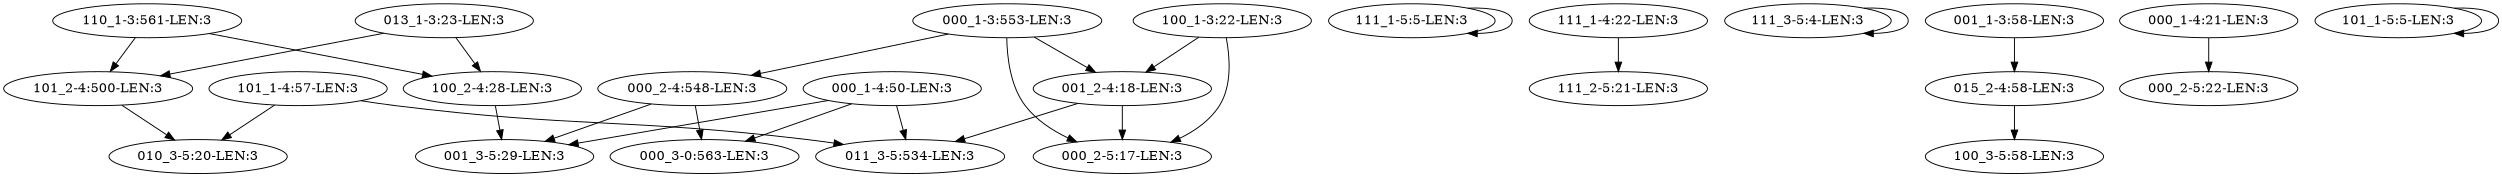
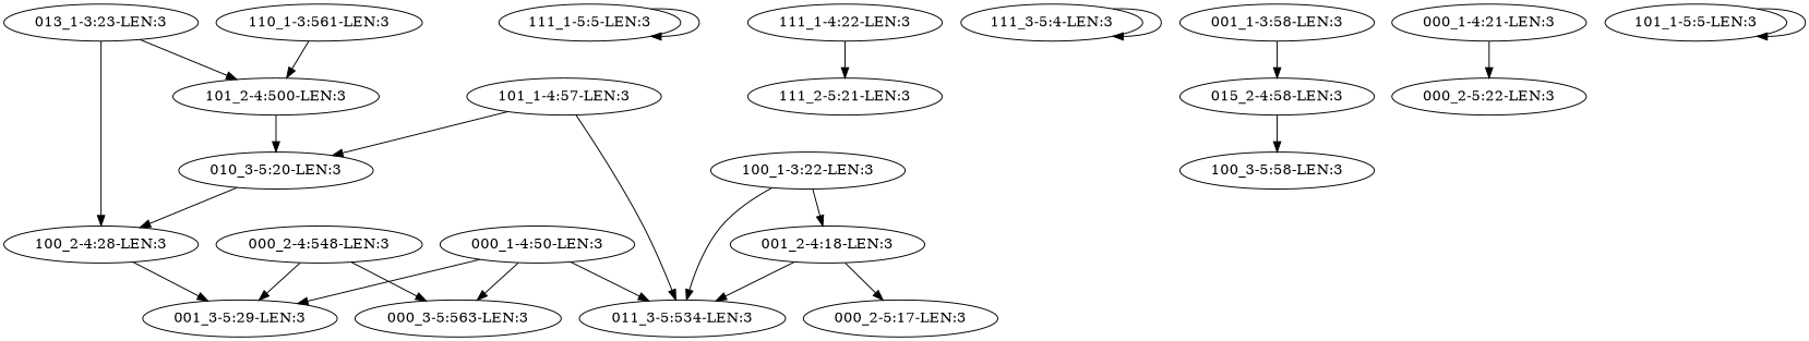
  digraph {
    "000_2-4:548-LEN:3"
-   "000_3-5:563-LEN:3" [label="000_3-0:563-LEN:3"]
+   "000_3-5:563-LEN:3"
    "001_3-5:29-LEN:3"
    "111_1-5:5-LEN:3"
    n5 [label="110_1-3:561-LEN:3"]
    "100_2-4:28-LEN:3"
    "101_2-4:500-LEN:3"
    "010_3-5:20-LEN:3"
-   "000_1-3:553-LEN:3"
    "001_2-4:18-LEN:3"
    "000_2-5:17-LEN:3"
    "011_3-5:534-LEN:3"
    "101_1-4:57-LEN:3"
    "000_1-4:50-LEN:3"
    "111_1-4:22-LEN:3"
    "111_2-5:21-LEN:3"
    "111_3-5:4-LEN:3"
    n18 [label="015_2-4:58-LEN:3"]
    "001_1-3:58-LEN:3"
    "100_3-5:58-LEN:3"
    "000_1-4:21-LEN:3"
    "000_2-5:22-LEN:3"
    "101_1-5:5-LEN:3"
    "100_1-3:22-LEN:3"
    n25 [label="013_1-3:23-LEN:3"]
    "000_2-4:548-LEN:3" -> "000_3-5:563-LEN:3"
    "000_2-4:548-LEN:3" -> "001_3-5:29-LEN:3"
    "111_1-5:5-LEN:3" -> "111_1-5:5-LEN:3"
-   n5 -> "100_2-4:28-LEN:3"
+   "010_3-5:20-LEN:3" -> "100_2-4:28-LEN:3"
    n5 -> "101_2-4:500-LEN:3"
    "100_2-4:28-LEN:3" -> "001_3-5:29-LEN:3"
    "101_2-4:500-LEN:3" -> "010_3-5:20-LEN:3"
-   "000_1-3:553-LEN:3" -> "000_2-4:548-LEN:3"
-   "000_1-3:553-LEN:3" -> "001_2-4:18-LEN:3"
-   "000_1-3:553-LEN:3" -> "000_2-5:17-LEN:3"
    "001_2-4:18-LEN:3" -> "000_2-5:17-LEN:3"
    "001_2-4:18-LEN:3" -> "011_3-5:534-LEN:3"
    "101_1-4:57-LEN:3" -> "010_3-5:20-LEN:3"
    "101_1-4:57-LEN:3" -> "011_3-5:534-LEN:3"
    "000_1-4:50-LEN:3" -> "000_3-5:563-LEN:3"
    "000_1-4:50-LEN:3" -> "001_3-5:29-LEN:3"
    "000_1-4:50-LEN:3" -> "011_3-5:534-LEN:3"
    "111_1-4:22-LEN:3" -> "111_2-5:21-LEN:3"
    "111_3-5:4-LEN:3" -> "111_3-5:4-LEN:3"
    n18 -> "100_3-5:58-LEN:3"
    "001_1-3:58-LEN:3" -> n18
    "000_1-4:21-LEN:3" -> "000_2-5:22-LEN:3"
    "101_1-5:5-LEN:3" -> "101_1-5:5-LEN:3"
    "100_1-3:22-LEN:3" -> "001_2-4:18-LEN:3"
-   "100_1-3:22-LEN:3" -> "000_2-5:17-LEN:3"
+   "100_1-3:22-LEN:3" -> "011_3-5:534-LEN:3"
    n25 -> "100_2-4:28-LEN:3"
    n25 -> "101_2-4:500-LEN:3"
  }
